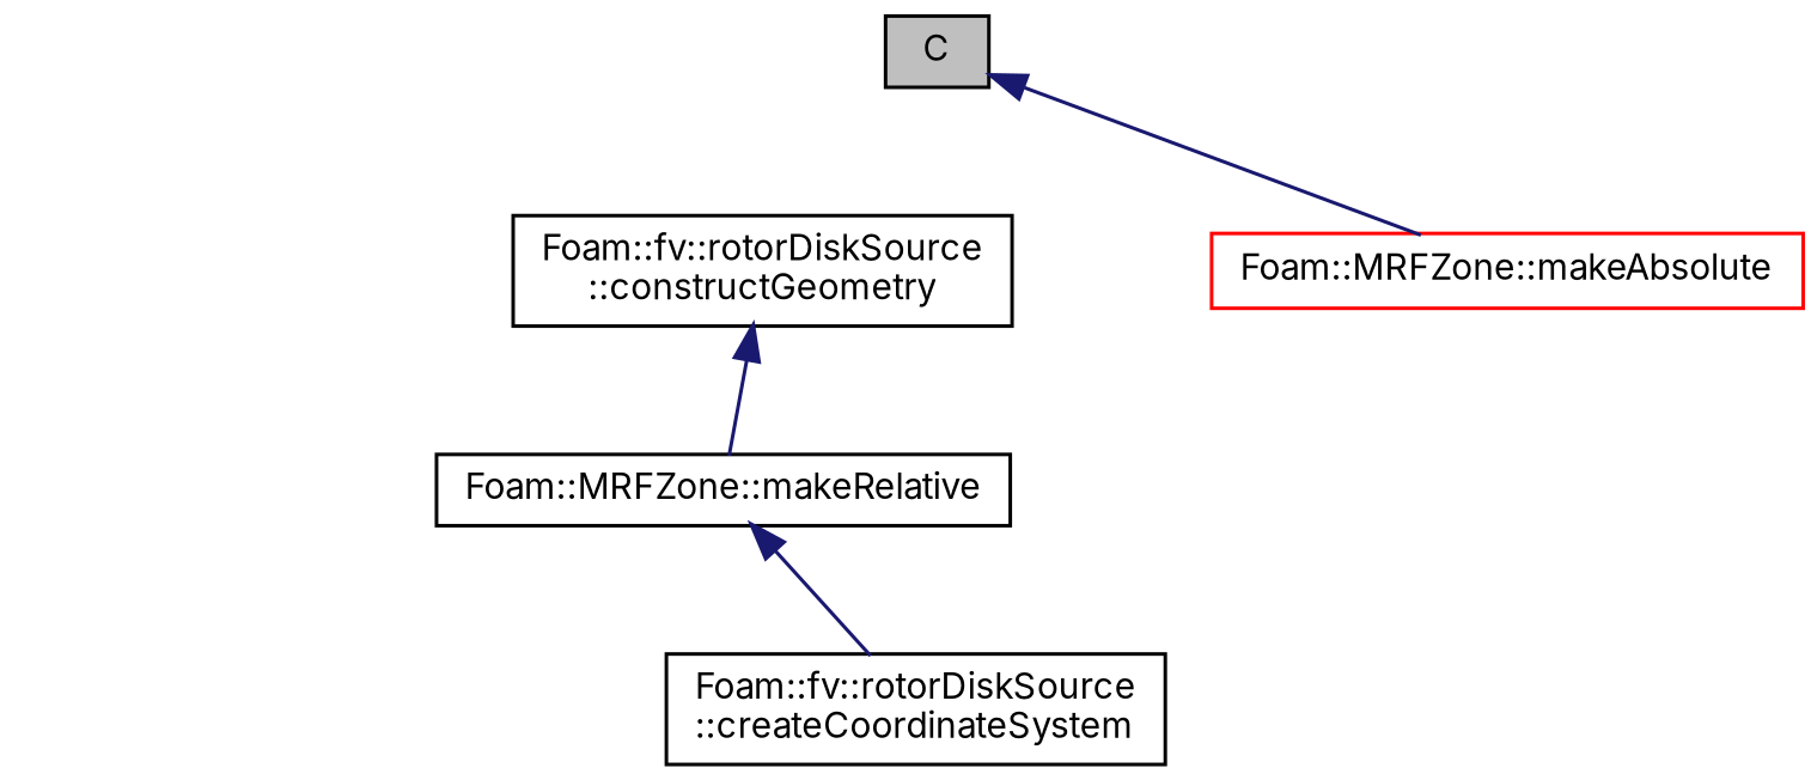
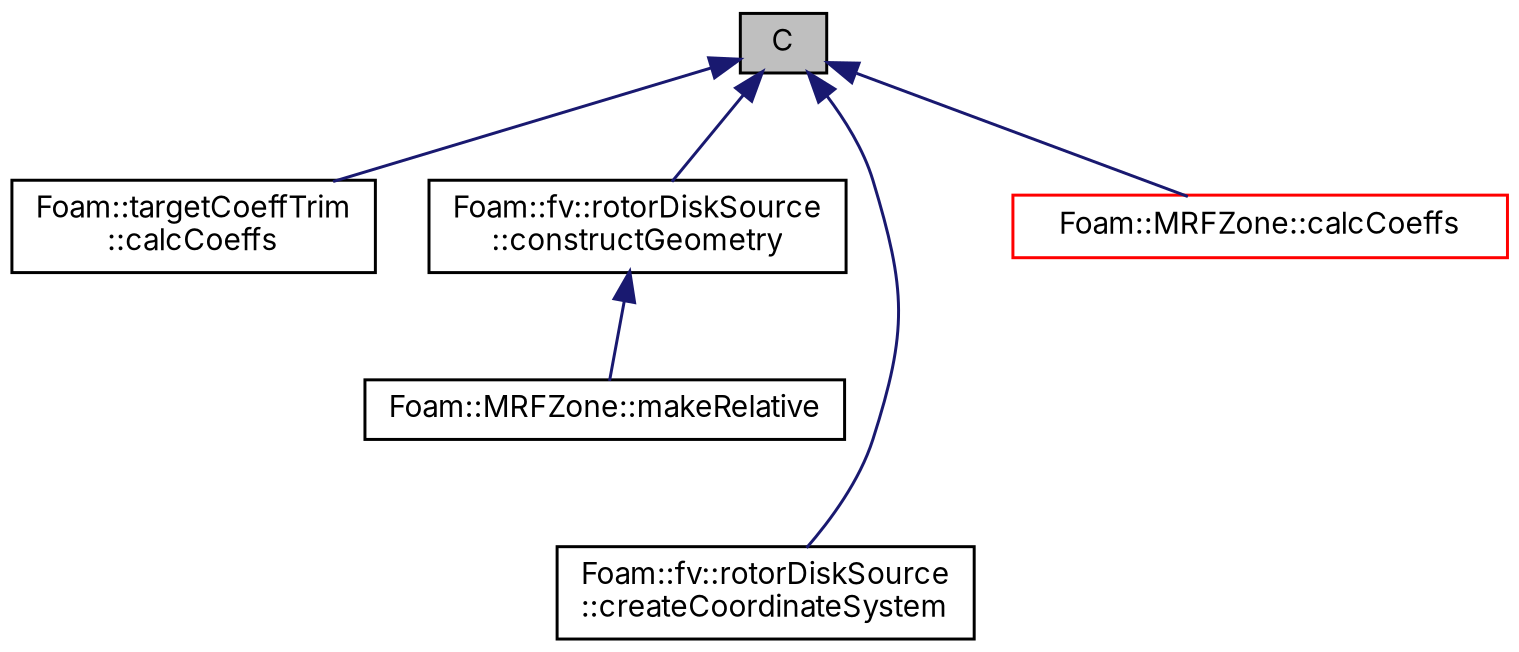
  digraph {
    fontname=Inter
    rankdir=TB
    node [color=black fontname=Inter fontsize=10 shape=record]
    edge [color=midnightblue dir=back fontname=Inter fontsize=10 labelfontname=FreeSans labelfontsize=10 style=solid]
    n1 [fillcolor=grey75 fontcolor=black height=0.2 label=C style=filled width=0.4]
+   n2 [height=0.2 label="Foam::targetCoeffTrim\l::calcCoeffs" width=0.4]
    n3 [height=0.2 label="Foam::fv::rotorDiskSource\l::constructGeometry" width=0.4]
    n4 [height=0.2 label="Foam::fv::rotorDiskSource\l::createCoordinateSystem" width=0.4]
-   n5 [color=red height=0.2 label="Foam::MRFZone::makeAbsolute" width=0.4]
+   n5 [color=red height=0.2 label="Foam::MRFZone::calcCoeffs" width=0.4]
    n6 [height=0.2 label="Foam::MRFZone::makeRelative" width=0.4]
-   n6 -> n4
+   n1 -> n2
+   n1 -> n3
+   n1 -> n4
    n1 -> n5
    n3 -> n6
  }
